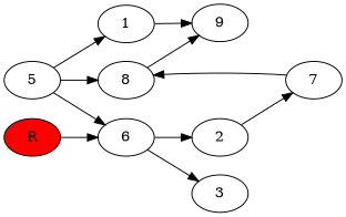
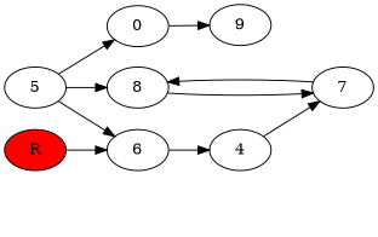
  digraph {
    rankdir=LR
-   1
+   1 [label=0]
    9
-   4 [label=2]
+   4
    7
    8
    5
    6
-   3
    R [fillcolor="#ff0000" style=filled]
    1 -> 9
    4 -> 7
    7 -> 8
-   8 -> 9
+   8 -> 7
    5 -> 1
    5 -> 8
    5 -> 6
    6 -> 4
-   6 -> 3
    R -> 6
  }
